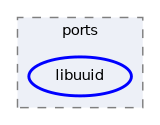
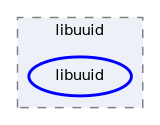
  digraph {
    compound=true
    n1 [color=blue fillcolor="#edf0f7" fontname=Helvetica fontsize=10 height=0.2 label=libuuid shape=ellipse style="filled,bold" width=0.4]
    subgraph cluster_1 {
      bgcolor="#edf0f7"
      fontname=Helvetica
      fontsize=10
-     label=ports
+     label=libuuid
      pencolor=grey50
      style="filled,dashed"
      n1
    }
  }
